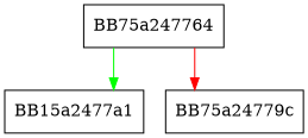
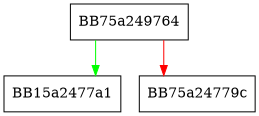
  digraph {
    splines=ortho
    node [shape=box]
    n1 [label=BB15a2477a1]
-   BB75a247764
+   BB75a247764 [label=BB75a249764]
    BB75a24779c
    BB75a247764 -> n1 [color=green]
    BB75a247764 -> BB75a24779c [color=red]
  }
